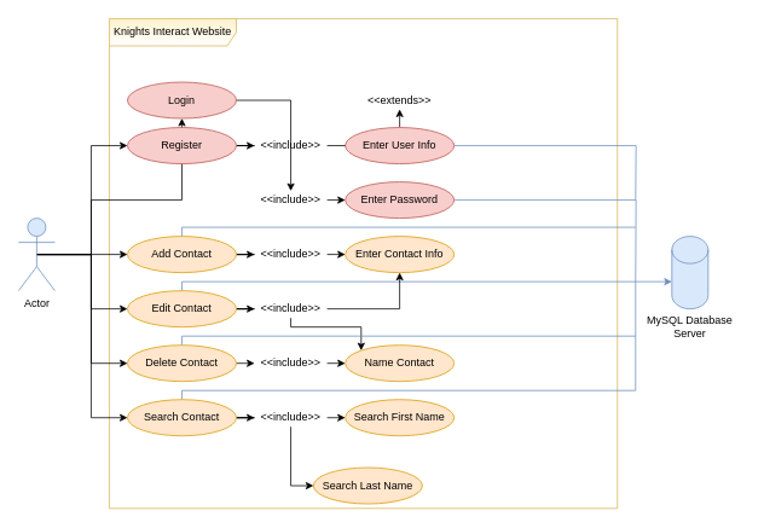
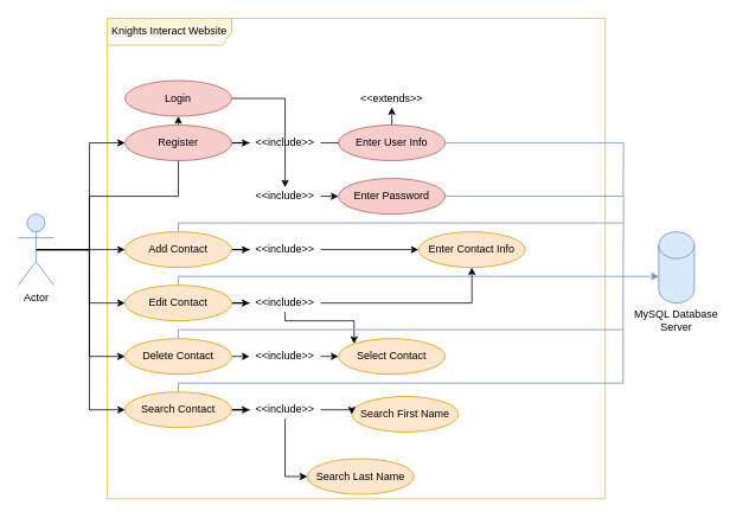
  <mxCell id="0" />
  <mxCell id="1" parent="0" />
  <mxCell id="2" value="Knights Interact Website" style="shape=umlFrame;whiteSpace=wrap;html=1;width=140;height=30;fillColor=#fff2cc;strokeColor=#d6b656;gradientColor=#ffffff;shadow=0;" vertex="1" parent="1"><mxGeometry x="120" y="20" width="560" height="540" as="geometry" /></mxCell>
  <mxCell id="3" style="edgeStyle=orthogonalEdgeStyle;rounded=0;orthogonalLoop=1;jettySize=auto;html=1;exitX=0.5;exitY=0.5;exitDx=0;exitDy=0;exitPerimeter=0;" parent="1" source="9" target="15" edge="1"><mxGeometry relative="1" as="geometry"><Array as="points"><mxPoint x="100" y="280" /><mxPoint x="100" y="160" /></Array></mxGeometry></mxCell>
  <mxCell id="4" style="edgeStyle=orthogonalEdgeStyle;rounded=0;orthogonalLoop=1;jettySize=auto;html=1;exitX=0.5;exitY=0.5;exitDx=0;exitDy=0;exitPerimeter=0;" parent="1" source="9" target="13" edge="1"><mxGeometry relative="1" as="geometry"><Array as="points"><mxPoint x="100" y="280" /><mxPoint x="100" y="220" /></Array></mxGeometry></mxCell>
  <mxCell id="5" style="edgeStyle=orthogonalEdgeStyle;rounded=0;orthogonalLoop=1;jettySize=auto;html=1;exitX=0.5;exitY=0.5;exitDx=0;exitDy=0;exitPerimeter=0;entryX=0;entryY=0.5;entryDx=0;entryDy=0;" parent="1" source="9" target="29" edge="1"><mxGeometry relative="1" as="geometry" /></mxCell>
  <mxCell id="6" style="edgeStyle=orthogonalEdgeStyle;rounded=0;orthogonalLoop=1;jettySize=auto;html=1;exitX=0.5;exitY=0.5;exitDx=0;exitDy=0;exitPerimeter=0;entryX=0;entryY=0.5;entryDx=0;entryDy=0;" parent="1" source="9" target="35" edge="1"><mxGeometry relative="1" as="geometry" /></mxCell>
  <mxCell id="7" style="edgeStyle=orthogonalEdgeStyle;rounded=0;orthogonalLoop=1;jettySize=auto;html=1;exitX=0.5;exitY=0.5;exitDx=0;exitDy=0;exitPerimeter=0;entryX=0;entryY=0.5;entryDx=0;entryDy=0;" parent="1" source="9" target="41" edge="1"><mxGeometry relative="1" as="geometry" /></mxCell>
  <mxCell id="8" style="edgeStyle=orthogonalEdgeStyle;rounded=0;orthogonalLoop=1;jettySize=auto;html=1;exitX=0.5;exitY=0.5;exitDx=0;exitDy=0;exitPerimeter=0;entryX=0;entryY=0.5;entryDx=0;entryDy=0;endArrow=classic;endFill=1;strokeColor=#000000;" edge="1" parent="1" source="9" target="48"><mxGeometry relative="1" as="geometry" /></mxCell>
  <mxCell id="9" value="Actor" style="shape=umlActor;verticalLabelPosition=bottom;verticalAlign=top;html=1;outlineConnect=0;fillColor=#dae8fc;strokeColor=#6c8ebf;" parent="1" vertex="1"><mxGeometry x="20" y="240" width="40" height="80" as="geometry" /></mxCell>
  <mxCell id="10" value="" style="shape=cylinder2;whiteSpace=wrap;html=1;boundedLbl=1;backgroundOutline=1;size=15;fillColor=#dae8fc;strokeColor=#6c8ebf;" parent="1" vertex="1"><mxGeometry x="740" y="260" width="40" height="80" as="geometry" /></mxCell>
  <mxCell id="11" value="MySQL Database Server" style="text;html=1;strokeColor=none;fillColor=none;align=center;verticalAlign=middle;whiteSpace=wrap;rounded=0;" parent="1" vertex="1"><mxGeometry x="700" y="340" width="120" height="40" as="geometry" /></mxCell>
  <mxCell id="12" style="edgeStyle=orthogonalEdgeStyle;rounded=0;orthogonalLoop=1;jettySize=auto;html=1;exitX=1;exitY=0.5;exitDx=0;exitDy=0;" parent="1" source="13" target="26" edge="1"><mxGeometry relative="1" as="geometry" /></mxCell>
  <mxCell id="13" value="Login" style="ellipse;whiteSpace=wrap;html=1;fillColor=#f8cecc;strokeColor=#b85450;" parent="1" vertex="1"><mxGeometry x="140" y="90" width="120" height="40" as="geometry" /></mxCell>
  <mxCell id="14" style="edgeStyle=orthogonalEdgeStyle;rounded=0;orthogonalLoop=1;jettySize=auto;html=1;exitX=1;exitY=0.5;exitDx=0;exitDy=0;" parent="1" source="15" target="22" edge="1"><mxGeometry relative="1" as="geometry" /></mxCell>
  <mxCell id="15" value="Register" style="ellipse;whiteSpace=wrap;html=1;fillColor=#f8cecc;strokeColor=#b85450;" parent="1" vertex="1"><mxGeometry x="140" y="140" width="120" height="40" as="geometry" /></mxCell>
  <mxCell id="16" style="edgeStyle=orthogonalEdgeStyle;rounded=0;orthogonalLoop=1;jettySize=auto;html=1;exitX=1;exitY=0.5;exitDx=0;exitDy=0;endArrow=none;endFill=0;strokeColor=#6c8ebf;fillColor=#dae8fc;" parent="1" source="18" edge="1"><mxGeometry relative="1" as="geometry"><mxPoint x="700" y="220" as="targetPoint" /></mxGeometry></mxCell>
  <mxCell id="17" style="edgeStyle=orthogonalEdgeStyle;rounded=0;orthogonalLoop=1;jettySize=auto;html=1;exitX=0.5;exitY=0;exitDx=0;exitDy=0;entryX=0.5;entryY=1;entryDx=0;entryDy=0;endArrow=classic;endFill=1;" parent="1" source="18" target="19" edge="1"><mxGeometry relative="1" as="geometry" /></mxCell>
  <mxCell id="18" value="Enter User Info" style="ellipse;whiteSpace=wrap;html=1;fillColor=#f8cecc;strokeColor=#b85450;" parent="1" vertex="1"><mxGeometry x="380" y="140" width="120" height="40" as="geometry" /></mxCell>
  <mxCell id="19" value="&amp;lt;&amp;lt;extends&amp;gt;&amp;gt;" style="text;html=1;strokeColor=none;fillColor=none;align=center;verticalAlign=middle;whiteSpace=wrap;rounded=0;" parent="1" vertex="1"><mxGeometry x="400" y="100" width="80" height="20" as="geometry" /></mxCell>
  <mxCell id="20" style="edgeStyle=orthogonalEdgeStyle;rounded=0;orthogonalLoop=1;jettySize=auto;html=1;exitX=0.5;exitY=1;exitDx=0;exitDy=0;" parent="1" source="19" target="19" edge="1"><mxGeometry relative="1" as="geometry" /></mxCell>
  <mxCell id="21" style="edgeStyle=orthogonalEdgeStyle;rounded=0;orthogonalLoop=1;jettySize=auto;html=1;exitX=1;exitY=0.5;exitDx=0;exitDy=0;entryX=0;entryY=0.5;entryDx=0;entryDy=0;endArrow=none;endFill=0;" parent="1" source="22" target="18" edge="1"><mxGeometry relative="1" as="geometry" /></mxCell>
  <mxCell id="22" value="&amp;lt;&amp;lt;include&amp;gt;&amp;gt;" style="text;html=1;strokeColor=none;fillColor=none;align=center;verticalAlign=middle;whiteSpace=wrap;rounded=0;" parent="1" vertex="1"><mxGeometry x="280" y="150" width="80" height="20" as="geometry" /></mxCell>
  <mxCell id="23" style="edgeStyle=orthogonalEdgeStyle;rounded=0;orthogonalLoop=1;jettySize=auto;html=1;exitX=1;exitY=0.5;exitDx=0;exitDy=0;endArrow=none;endFill=0;strokeColor=#6c8ebf;fillColor=#dae8fc;" parent="1" source="24" edge="1"><mxGeometry relative="1" as="geometry"><mxPoint x="700" y="310" as="targetPoint" /></mxGeometry></mxCell>
  <mxCell id="24" value="Enter Password" style="ellipse;whiteSpace=wrap;html=1;fillColor=#f8cecc;strokeColor=#b85450;" parent="1" vertex="1"><mxGeometry x="380" y="200" width="120" height="40" as="geometry" /></mxCell>
  <mxCell id="25" style="edgeStyle=orthogonalEdgeStyle;rounded=0;orthogonalLoop=1;jettySize=auto;html=1;exitX=1;exitY=0.5;exitDx=0;exitDy=0;entryX=0;entryY=0.5;entryDx=0;entryDy=0;" parent="1" source="26" target="24" edge="1"><mxGeometry relative="1" as="geometry" /></mxCell>
  <mxCell id="26" value="&amp;lt;&amp;lt;include&amp;gt;&amp;gt;" style="text;html=1;strokeColor=none;fillColor=none;align=center;verticalAlign=middle;whiteSpace=wrap;rounded=0;" parent="1" vertex="1"><mxGeometry x="280" y="210" width="80" height="20" as="geometry" /></mxCell>
  <mxCell id="27" style="edgeStyle=orthogonalEdgeStyle;rounded=0;orthogonalLoop=1;jettySize=auto;html=1;exitX=1;exitY=0.5;exitDx=0;exitDy=0;" parent="1" source="29" target="32" edge="1"><mxGeometry relative="1" as="geometry" /></mxCell>
  <mxCell id="28" style="edgeStyle=orthogonalEdgeStyle;rounded=0;orthogonalLoop=1;jettySize=auto;html=1;exitX=0.5;exitY=0;exitDx=0;exitDy=0;endArrow=none;endFill=0;fillColor=#dae8fc;strokeColor=#6c8ebf;" parent="1" source="29" edge="1"><mxGeometry relative="1" as="geometry"><mxPoint x="700" y="250" as="targetPoint" /><Array as="points"><mxPoint x="200" y="250" /></Array></mxGeometry></mxCell>
  <mxCell id="29" value="Add Contact" style="ellipse;whiteSpace=wrap;html=1;fillColor=#ffe6cc;strokeColor=#d79b00;" parent="1" vertex="1"><mxGeometry x="140" y="260" width="120" height="40" as="geometry" /></mxCell>
- <mxCell id="30" value="Enter Contact Info" style="ellipse;whiteSpace=wrap;html=1;fillColor=#ffe6cc;strokeColor=#d79b00;" parent="1" vertex="1"><mxGeometry x="380" y="260" width="120" height="40" as="geometry" /></mxCell>
+ <mxCell id="30" value="Enter Contact Info" style="ellipse;whiteSpace=wrap;html=1;fillColor=#ffe6cc;strokeColor=#d79b00;" parent="1" vertex="1"><mxGeometry x="470" y="260" width="120" height="40" as="geometry" /></mxCell>
  <mxCell id="31" style="edgeStyle=orthogonalEdgeStyle;rounded=0;orthogonalLoop=1;jettySize=auto;html=1;exitX=1;exitY=0.5;exitDx=0;exitDy=0;entryX=0;entryY=0.5;entryDx=0;entryDy=0;" parent="1" source="32" target="30" edge="1"><mxGeometry relative="1" as="geometry" /></mxCell>
  <mxCell id="32" value="&amp;lt;&amp;lt;include&amp;gt;&amp;gt;" style="text;html=1;strokeColor=none;fillColor=none;align=center;verticalAlign=middle;whiteSpace=wrap;rounded=0;" parent="1" vertex="1"><mxGeometry x="280" y="270" width="80" height="20" as="geometry" /></mxCell>
  <mxCell id="33" style="edgeStyle=orthogonalEdgeStyle;rounded=0;orthogonalLoop=1;jettySize=auto;html=1;exitX=1;exitY=0.5;exitDx=0;exitDy=0;" parent="1" source="35" target="38" edge="1"><mxGeometry relative="1" as="geometry" /></mxCell>
  <mxCell id="34" style="edgeStyle=orthogonalEdgeStyle;rounded=0;orthogonalLoop=1;jettySize=auto;html=1;exitX=0.5;exitY=0;exitDx=0;exitDy=0;strokeColor=#6c8ebf;fillColor=#dae8fc;" parent="1" source="35" target="10" edge="1"><mxGeometry relative="1" as="geometry"><mxPoint x="200" y="310" as="targetPoint" /><Array as="points"><mxPoint x="200" y="310" /></Array></mxGeometry></mxCell>
  <mxCell id="35" value="Edit Contact" style="ellipse;whiteSpace=wrap;html=1;fillColor=#ffe6cc;strokeColor=#d79b00;" parent="1" vertex="1"><mxGeometry x="140" y="320" width="120" height="40" as="geometry" /></mxCell>
  <mxCell id="36" style="edgeStyle=orthogonalEdgeStyle;rounded=0;orthogonalLoop=1;jettySize=auto;html=1;exitX=1;exitY=0.5;exitDx=0;exitDy=0;entryX=0.5;entryY=1;entryDx=0;entryDy=0;" parent="1" source="38" target="30" edge="1"><mxGeometry relative="1" as="geometry" /></mxCell>
  <mxCell id="37" style="edgeStyle=orthogonalEdgeStyle;rounded=0;orthogonalLoop=1;jettySize=auto;html=1;exitX=0.5;exitY=1;exitDx=0;exitDy=0;entryX=0;entryY=0;entryDx=0;entryDy=0;" parent="1" source="38" target="43" edge="1"><mxGeometry relative="1" as="geometry"><Array as="points"><mxPoint x="320" y="360" /><mxPoint x="398" y="360" /></Array></mxGeometry></mxCell>
  <mxCell id="38" value="&amp;lt;&amp;lt;include&amp;gt;&amp;gt;" style="text;html=1;strokeColor=none;fillColor=none;align=center;verticalAlign=middle;whiteSpace=wrap;rounded=0;" parent="1" vertex="1"><mxGeometry x="280" y="330" width="80" height="20" as="geometry" /></mxCell>
  <mxCell id="39" style="edgeStyle=orthogonalEdgeStyle;rounded=0;orthogonalLoop=1;jettySize=auto;html=1;exitX=1;exitY=0.5;exitDx=0;exitDy=0;entryX=0;entryY=0.5;entryDx=0;entryDy=0;" parent="1" source="41" target="45" edge="1"><mxGeometry relative="1" as="geometry" /></mxCell>
  <mxCell id="40" style="edgeStyle=orthogonalEdgeStyle;rounded=0;orthogonalLoop=1;jettySize=auto;html=1;exitX=0.5;exitY=0;exitDx=0;exitDy=0;endArrow=none;endFill=0;strokeColor=#6c8ebf;fillColor=#dae8fc;" parent="1" source="41" edge="1"><mxGeometry relative="1" as="geometry"><mxPoint x="700" y="310" as="targetPoint" /><Array as="points"><mxPoint x="200" y="370" /><mxPoint x="700" y="370" /></Array></mxGeometry></mxCell>
  <mxCell id="41" value="Delete Contact" style="ellipse;whiteSpace=wrap;html=1;fillColor=#ffe6cc;strokeColor=#d79b00;" parent="1" vertex="1"><mxGeometry x="140" y="380" width="120" height="40" as="geometry" /></mxCell>
  <mxCell id="42" style="edgeStyle=orthogonalEdgeStyle;rounded=0;orthogonalLoop=1;jettySize=auto;html=1;exitX=0.5;exitY=0;exitDx=0;exitDy=0;" parent="1" source="43" edge="1"><mxGeometry relative="1" as="geometry"><mxPoint x="440" y="380" as="targetPoint" /></mxGeometry></mxCell>
- <mxCell id="43" value="Name Contact" style="ellipse;whiteSpace=wrap;html=1;fillColor=#ffe6cc;strokeColor=#d79b00;" parent="1" vertex="1"><mxGeometry x="380" y="380" width="120" height="40" as="geometry" /></mxCell>
+ <mxCell id="43" value="Select Contact" style="ellipse;whiteSpace=wrap;html=1;fillColor=#ffe6cc;strokeColor=#d79b00;" parent="1" vertex="1"><mxGeometry x="380" y="380" width="120" height="40" as="geometry" /></mxCell>
  <mxCell id="44" style="edgeStyle=orthogonalEdgeStyle;rounded=0;orthogonalLoop=1;jettySize=auto;html=1;exitX=1;exitY=0.5;exitDx=0;exitDy=0;entryX=0;entryY=0.5;entryDx=0;entryDy=0;" parent="1" source="45" target="43" edge="1"><mxGeometry relative="1" as="geometry" /></mxCell>
  <mxCell id="45" value="&amp;lt;&amp;lt;include&amp;gt;&amp;gt;" style="text;html=1;strokeColor=none;fillColor=none;align=center;verticalAlign=middle;whiteSpace=wrap;rounded=0;" parent="1" vertex="1"><mxGeometry x="280" y="390" width="80" height="20" as="geometry" /></mxCell>
  <mxCell id="46" style="edgeStyle=orthogonalEdgeStyle;rounded=0;orthogonalLoop=1;jettySize=auto;html=1;exitX=0.5;exitY=0;exitDx=0;exitDy=0;strokeColor=#6c8ebf;fillColor=#dae8fc;endArrow=none;endFill=0;" edge="1" parent="1" source="48"><mxGeometry relative="1" as="geometry"><mxPoint x="700" y="370" as="targetPoint" /><Array as="points"><mxPoint x="200" y="430" /><mxPoint x="700" y="430" /></Array></mxGeometry></mxCell>
  <mxCell id="47" style="edgeStyle=orthogonalEdgeStyle;rounded=0;orthogonalLoop=1;jettySize=auto;html=1;exitX=1;exitY=0.5;exitDx=0;exitDy=0;endArrow=classic;endFill=1;strokeColor=#000000;" edge="1" parent="1" source="48" target="53"><mxGeometry relative="1" as="geometry" /></mxCell>
  <mxCell id="48" value="Search Contact" style="ellipse;whiteSpace=wrap;html=1;shadow=0;fillColor=#ffe6cc;strokeColor=#d79b00;" vertex="1" parent="1"><mxGeometry x="140" y="440" width="120" height="40" as="geometry" /></mxCell>
- <mxCell id="49" value="Search First Name" style="ellipse;whiteSpace=wrap;html=1;shadow=0;fillColor=#ffe6cc;strokeColor=#d79b00;" vertex="1" parent="1"><mxGeometry x="380" y="440" width="120" height="40" as="geometry" /></mxCell>
+ <mxCell id="49" value="Search First Name" style="ellipse;whiteSpace=wrap;html=1;shadow=0;fillColor=#ffe6cc;strokeColor=#d79b00;" vertex="1" parent="1"><mxGeometry x="395" y="445" width="120" height="40" as="geometry" /></mxCell>
  <mxCell id="50" value="Search Last Name" style="ellipse;whiteSpace=wrap;html=1;shadow=0;fillColor=#ffe6cc;strokeColor=#d79b00;" vertex="1" parent="1"><mxGeometry x="345" y="515" width="120" height="40" as="geometry" /></mxCell>
  <mxCell id="51" style="edgeStyle=orthogonalEdgeStyle;rounded=0;orthogonalLoop=1;jettySize=auto;html=1;exitX=1;exitY=0.5;exitDx=0;exitDy=0;entryX=0;entryY=0.5;entryDx=0;entryDy=0;endArrow=classic;endFill=1;strokeColor=#000000;" edge="1" parent="1" source="53" target="49"><mxGeometry relative="1" as="geometry" /></mxCell>
  <mxCell id="52" style="edgeStyle=orthogonalEdgeStyle;rounded=0;orthogonalLoop=1;jettySize=auto;html=1;exitX=0.5;exitY=1;exitDx=0;exitDy=0;entryX=0;entryY=0.5;entryDx=0;entryDy=0;endArrow=classic;endFill=1;strokeColor=#000000;" edge="1" parent="1" source="53" target="50"><mxGeometry relative="1" as="geometry" /></mxCell>
  <mxCell id="53" value="&amp;lt;&amp;lt;include&amp;gt;&amp;gt;" style="text;html=1;strokeColor=none;fillColor=none;align=center;verticalAlign=middle;whiteSpace=wrap;rounded=0;shadow=0;" vertex="1" parent="1"><mxGeometry x="280" y="450" width="80" height="20" as="geometry" /></mxCell>
